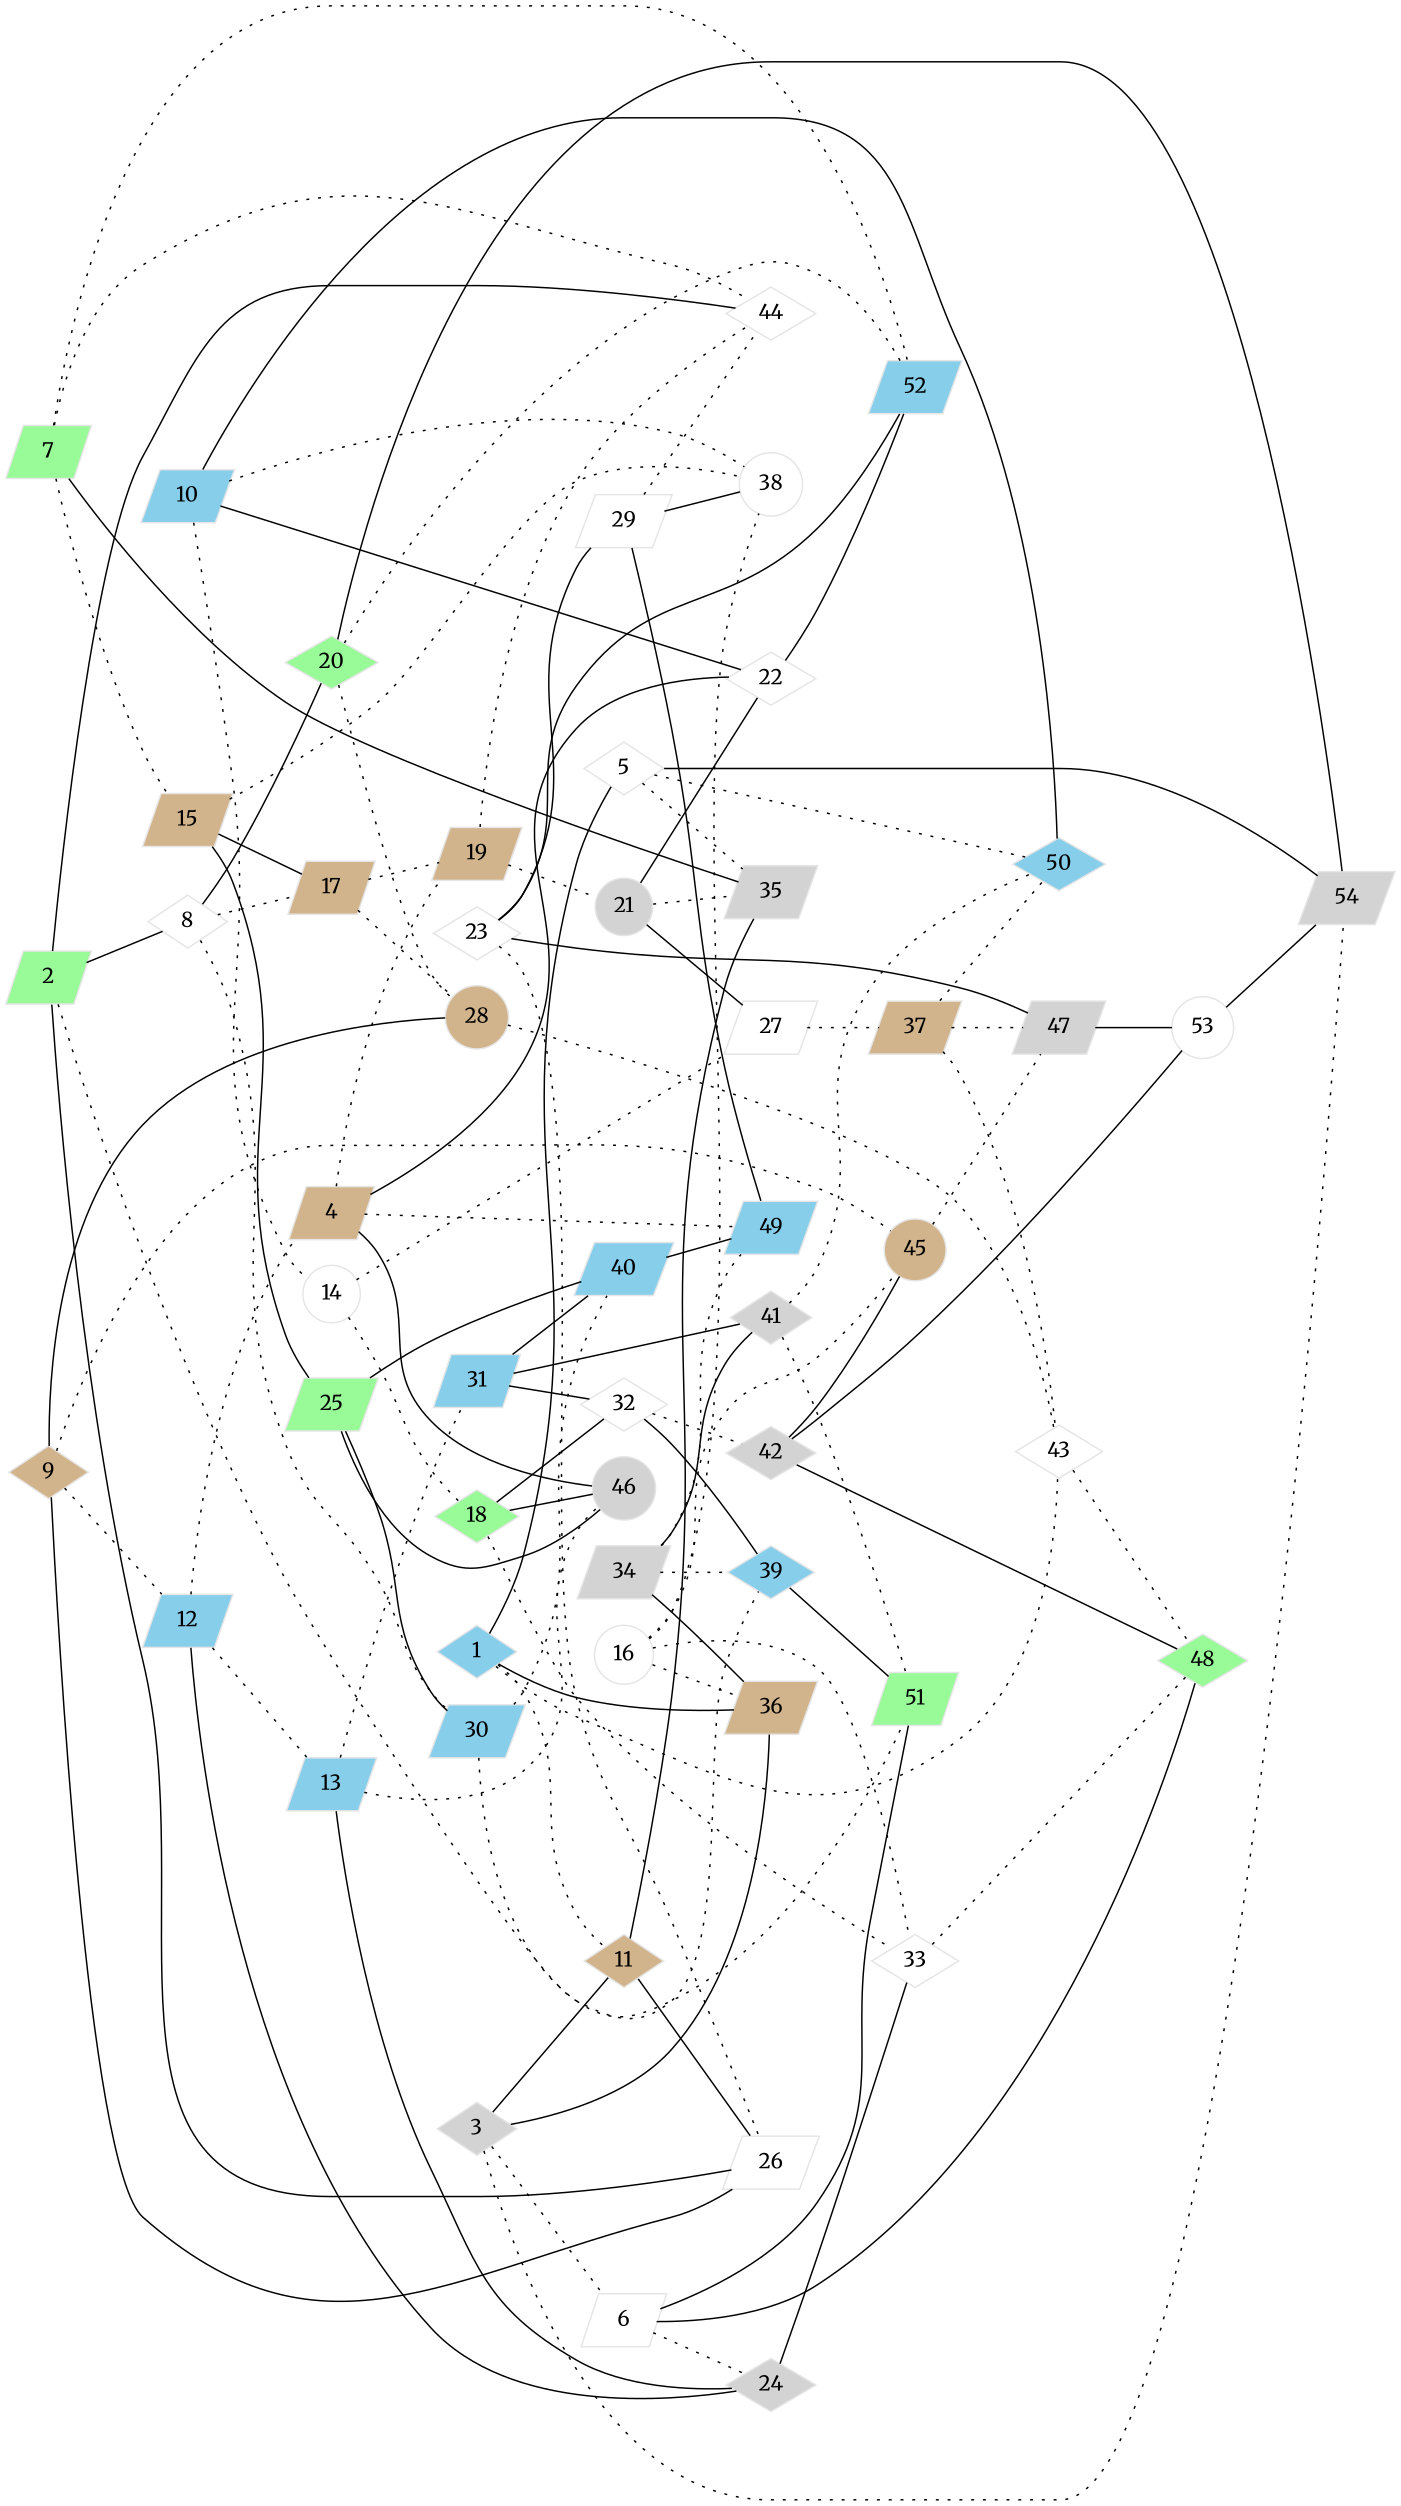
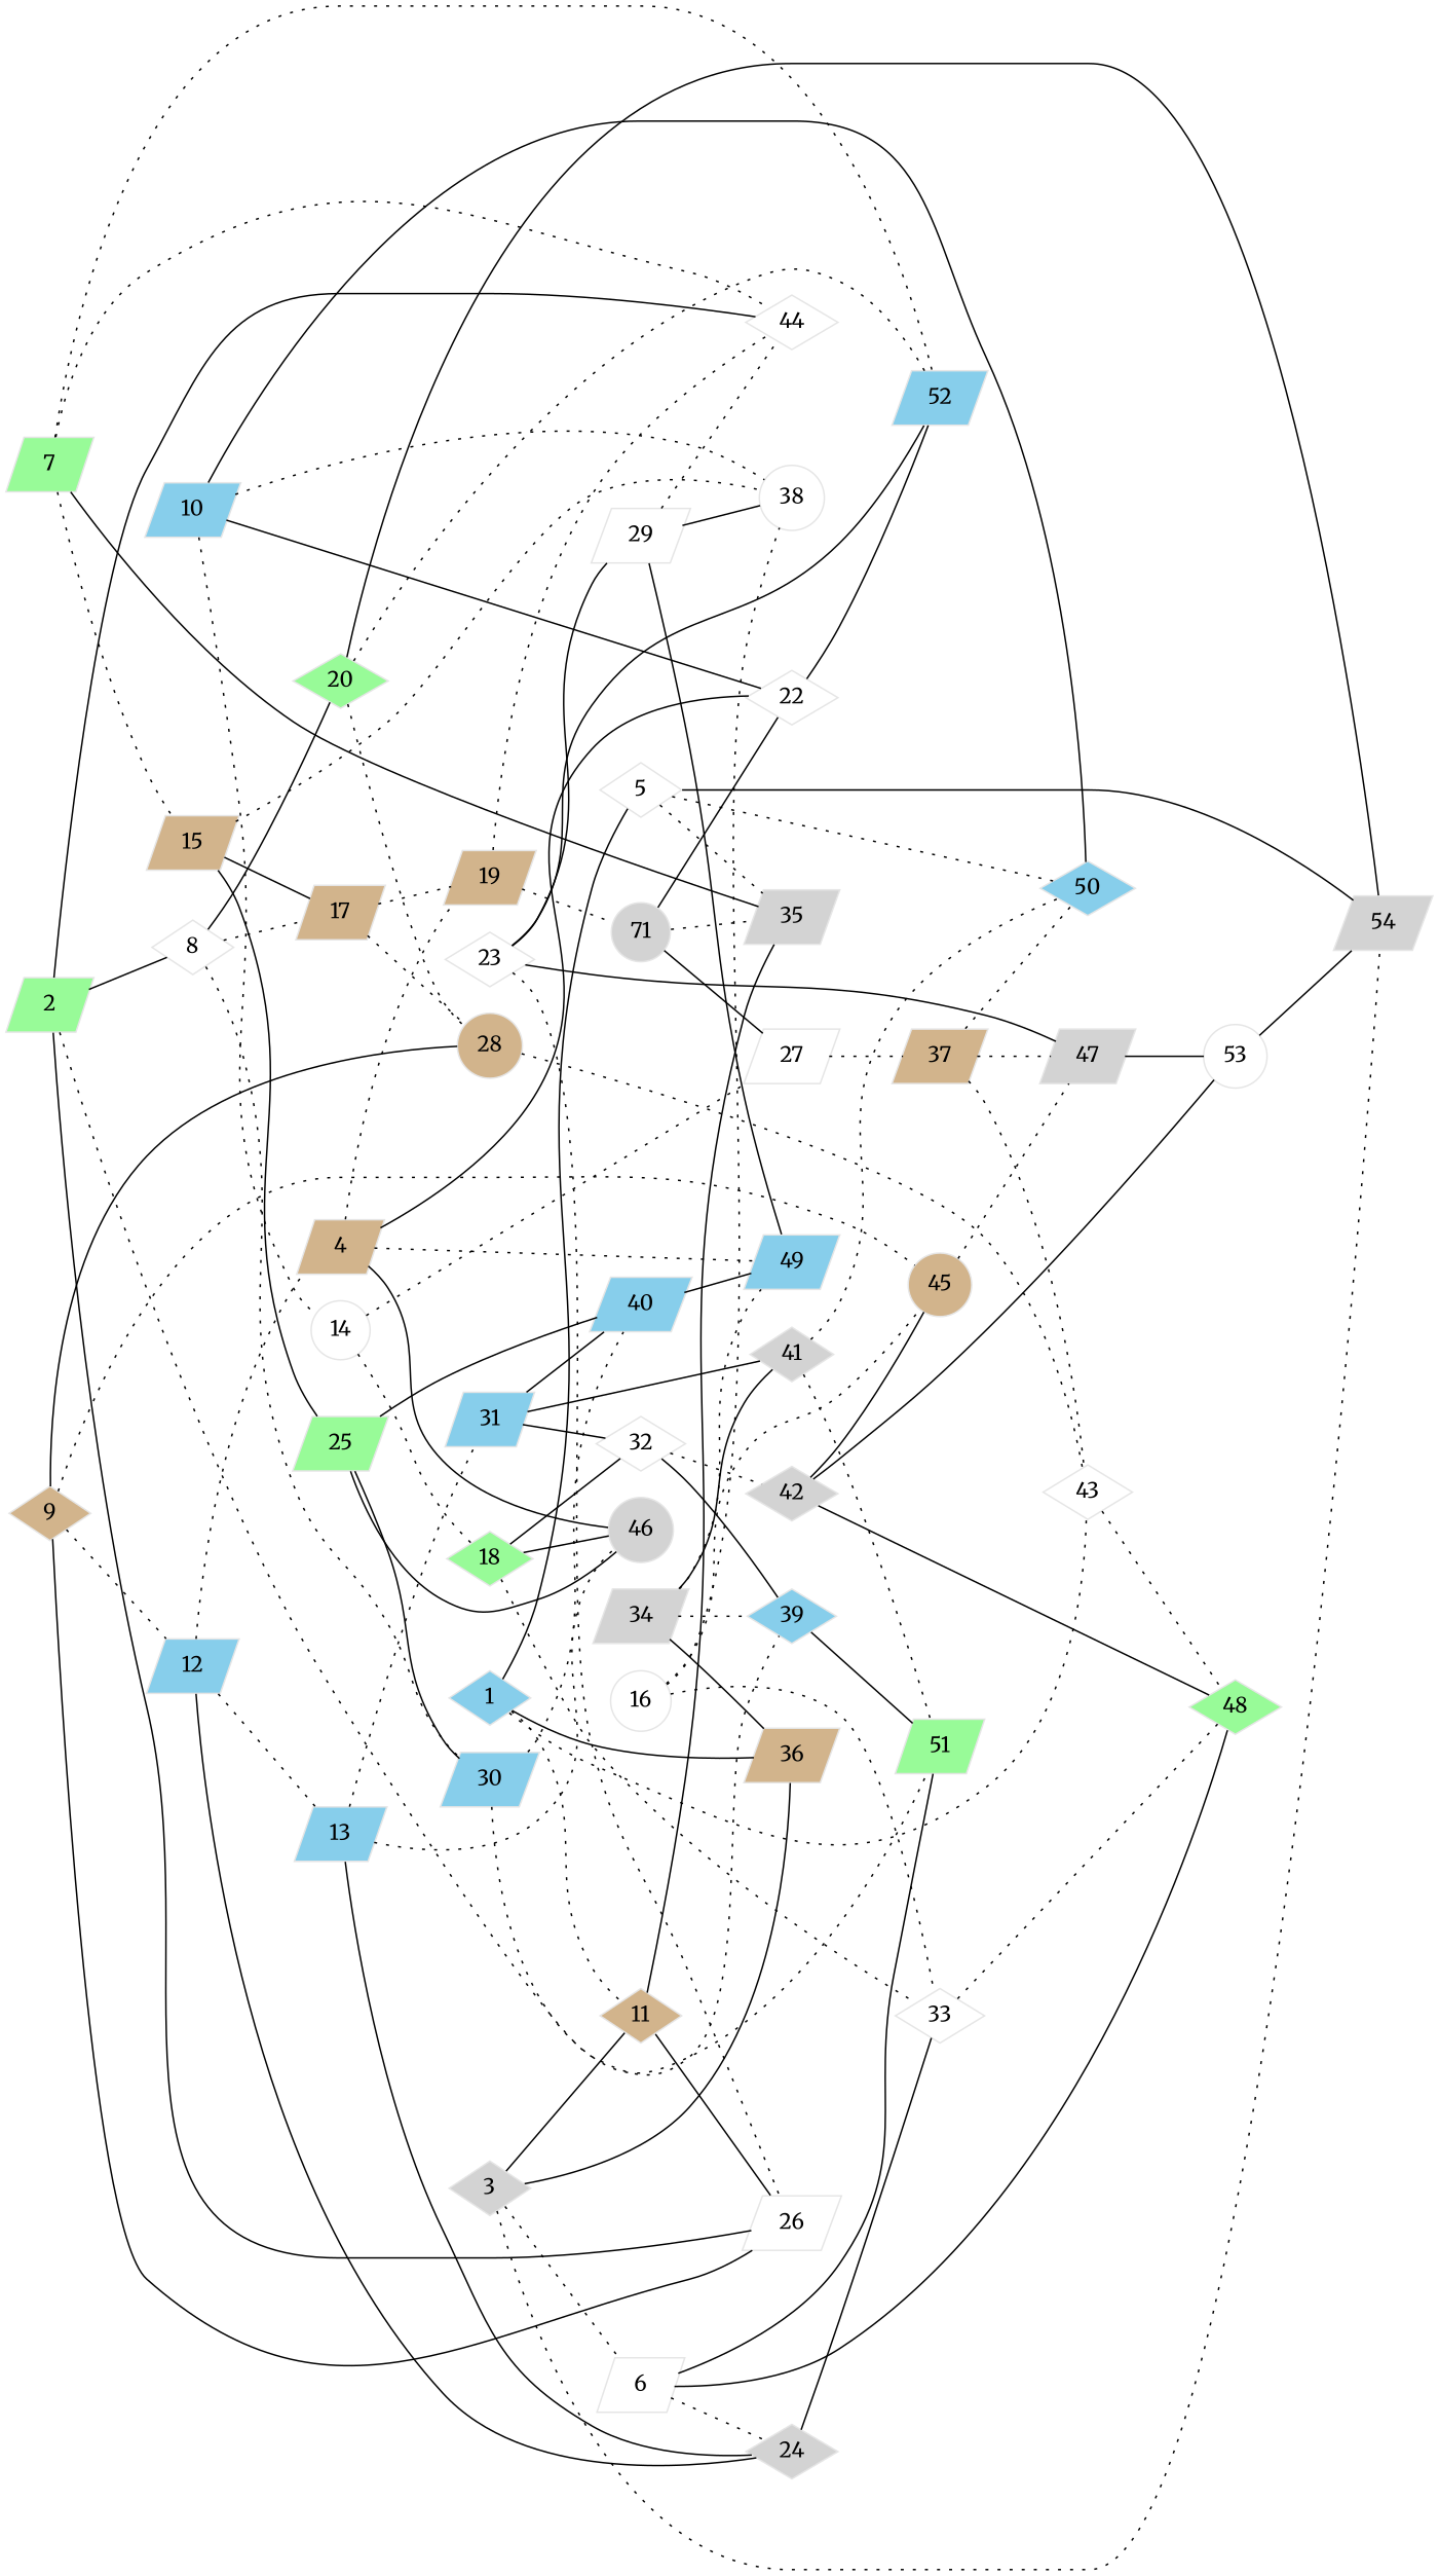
  graph {
    fontname=Merriweather
    rankdir=LR
    node [color=gray90 fillcolor=white fontname=Merriweather shape=parallelogram style=filled]
    edge [fontname=Merriweather style=dotted]
    1 [fillcolor=skyblue shape=diamond]
    5 [shape=diamond]
    11 [fillcolor=tan shape=diamond]
    36 [fillcolor=tan]
    43 [shape=diamond]
    54 [fillcolor=lightgrey]
    35 [fillcolor=lightgrey]
    50 [fillcolor=skyblue shape=diamond]
    26
    48 [fillcolor=palegreen shape=diamond]
    2 [fillcolor=palegreen]
    8 [shape=diamond]
    39 [fillcolor=skyblue shape=diamond]
    44 [shape=diamond]
    17 [fillcolor=tan]
    20 [fillcolor=palegreen shape=diamond]
    30 [fillcolor=skyblue]
    51 [fillcolor=palegreen]
    3 [fillcolor=lightgrey shape=diamond]
    6
    24 [fillcolor=lightgrey shape=diamond]
    4 [fillcolor=tan]
    19 [fillcolor=tan]
    22 [shape=diamond]
    46 [fillcolor=lightgrey shape=circle]
    49 [fillcolor=skyblue]
-   21 [fillcolor=lightgrey shape=circle]
+   21 [fillcolor=lightgrey shape=circle label=71]
    52 [fillcolor=skyblue]
    33 [shape=diamond]
    7 [fillcolor=palegreen]
    15 [fillcolor=tan]
    38 [shape=circle]
    25 [fillcolor=palegreen]
    28 [fillcolor=tan shape=circle]
    40 [fillcolor=skyblue]
    9 [fillcolor=tan shape=diamond]
    12 [fillcolor=skyblue]
    45 [fillcolor=tan shape=circle]
    13 [fillcolor=skyblue]
    47 [fillcolor=lightgrey]
    10 [fillcolor=skyblue]
    14 [shape=circle]
    18 [fillcolor=palegreen shape=diamond]
    27
    31 [fillcolor=skyblue]
    32 [shape=diamond]
    41 [fillcolor=lightgrey shape=diamond]
    37 [fillcolor=tan]
    16 [shape=circle]
    42 [fillcolor=lightgrey shape=diamond]
    23 [shape=diamond]
    29
    53 [shape=circle]
    34 [fillcolor=lightgrey]
    1 -- 5 [style=solid]
    1 -- 11
    1 -- 36 [style=solid]
    1 -- 43
    5 -- 54 [style=solid]
    5 -- 35
    5 -- 50
    11 -- 35 [style=solid]
    11 -- 26 [style=solid]
    43 -- 48
    2 -- 26 [style=solid]
    2 -- 8 [style=solid]
    2 -- 39
    2 -- 44 [style=solid]
    8 -- 17
    8 -- 20 [style=solid]
    8 -- 30
    39 -- 51 [style=solid]
    17 -- 19
    17 -- 28
    20 -- 54 [style=solid]
    20 -- 52
    20 -- 28
    30 -- 51
    30 -- 40
    3 -- 11 [style=solid]
    3 -- 36 [style=solid]
    3 -- 54
    3 -- 6
    6 -- 48 [style=solid]
    6 -- 51 [style=solid]
    6 -- 24
    24 -- 33 [style=solid]
    4 -- 19
    4 -- 22 [style=solid]
    4 -- 46 [style=solid]
    4 -- 49
    19 -- 44
    19 -- 21
    22 -- 52 [style=solid]
    21 -- 35
    21 -- 22 [style=solid]
    21 -- 27 [style=solid]
    33 -- 48
    7 -- 35 [style=solid]
    7 -- 44
    7 -- 52
    7 -- 15
    15 -- 17 [style=solid]
    15 -- 38
    15 -- 25 [style=solid]
    25 -- 30 [style=solid]
    25 -- 46 [style=solid]
    25 -- 40 [style=solid]
    28 -- 43
    40 -- 49 [style=solid]
    9 -- 26 [style=solid]
    9 -- 28 [style=solid]
    9 -- 12
    9 -- 45
    12 -- 24 [style=solid]
    12 -- 4
    12 -- 13
    45 -- 47
    13 -- 24 [style=solid]
    13 -- 46
    13 -- 31
    47 -- 53 [style=solid]
    10 -- 50 [style=solid]
    10 -- 22 [style=solid]
    10 -- 38
    10 -- 14
    14 -- 18
    14 -- 27
    18 -- 46 [style=solid]
    18 -- 33
    18 -- 32 [style=solid]
    27 -- 37
    31 -- 40 [style=solid]
    31 -- 32 [style=solid]
    31 -- 41 [style=solid]
    32 -- 39 [style=solid]
    32 -- 42
    41 -- 50
    41 -- 51
    37 -- 43
    37 -- 50
    37 -- 47
-   16 -- 36
    16 -- 33
    16 -- 38
    16 -- 45
    42 -- 48 [style=solid]
    42 -- 45 [style=solid]
    42 -- 53 [style=solid]
    23 -- 26
    23 -- 52 [style=solid]
    23 -- 47 [style=solid]
    23 -- 29 [style=solid]
    29 -- 44
    29 -- 49 [style=solid]
    29 -- 38 [style=solid]
    53 -- 54 [style=solid]
    34 -- 36 [style=solid]
    34 -- 39
    34 -- 49
    34 -- 41 [style=solid]
  }
